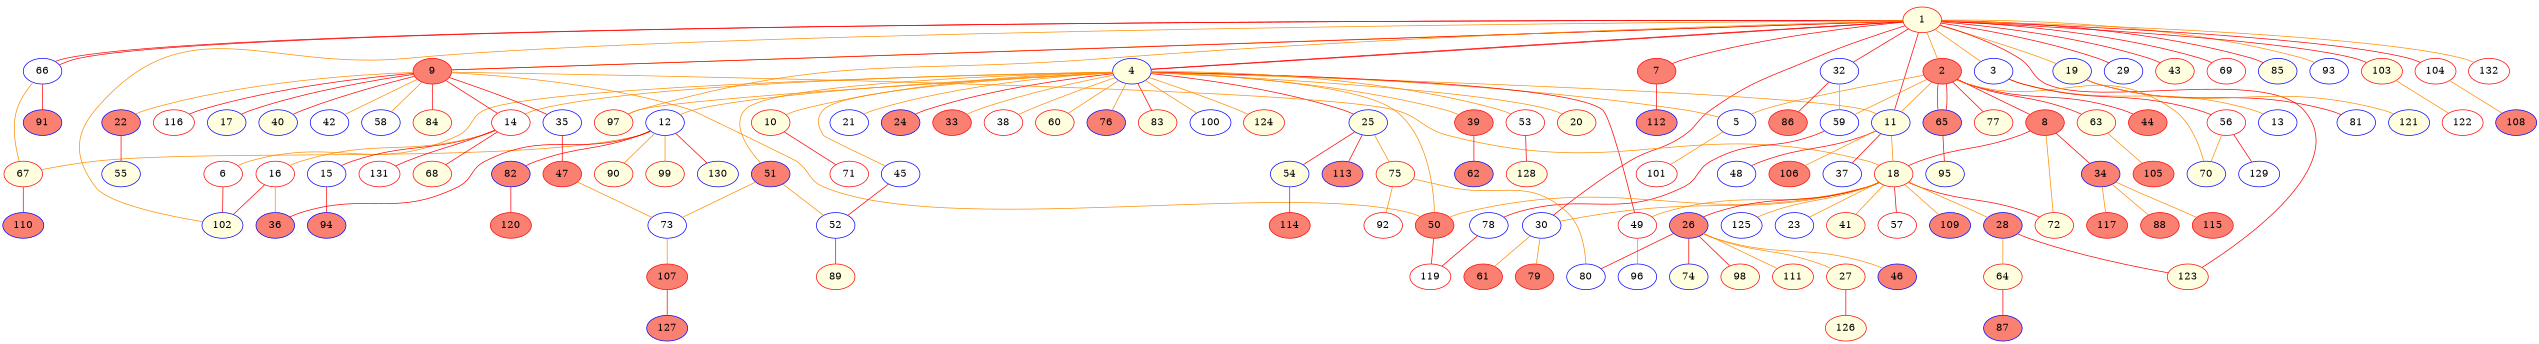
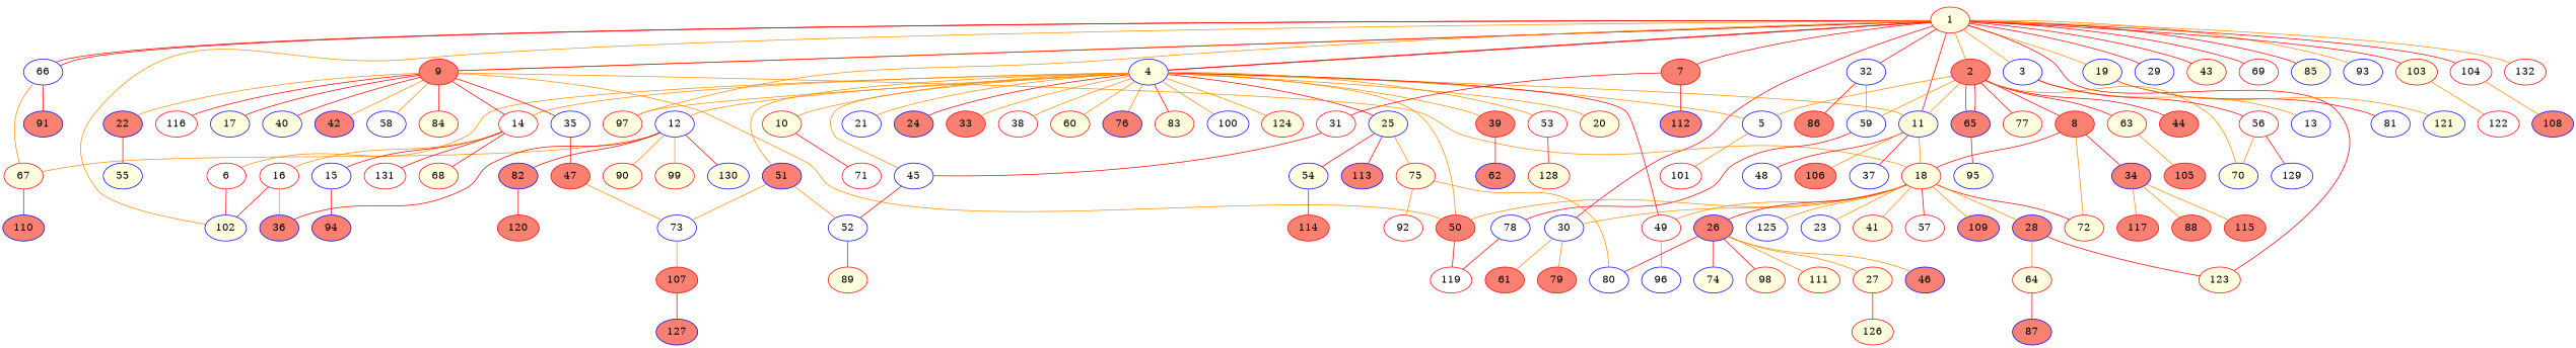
  graph {
    node [color=red fillcolor=white style=filled]
    edge [color=darkorange]
    1 [fillcolor=lightyellow]
    2 [fillcolor=salmon]
    3 [color=blue]
    4 [color=blue fillcolor=lightyellow]
    7 [fillcolor=salmon]
    9 [fillcolor=salmon]
    11 [color=blue fillcolor=lightyellow]
    19 [color=blue fillcolor=lightyellow]
    29 [color=blue]
    30 [color=blue]
    32 [color=blue]
    43 [fillcolor=lightyellow]
    66 [color=blue]
    69
    85 [color=blue fillcolor=lightyellow]
    93 [color=blue]
    97 [fillcolor=lightyellow]
    102 [color=blue fillcolor=lightyellow]
    103 [fillcolor=lightyellow]
    104
    123 [fillcolor=lightyellow]
    132
    5 [color=blue]
    8 [fillcolor=salmon]
    44 [fillcolor=salmon]
    59 [color=blue]
    63 [fillcolor=lightyellow]
    65 [color=blue fillcolor=salmon]
    70 [color=blue fillcolor=lightyellow]
    77 [fillcolor=lightyellow]
    13 [color=blue]
    56
    6
    10 [fillcolor=lightyellow]
    12 [color=blue]
    14
    20 [fillcolor=lightyellow]
    21 [color=blue]
    24 [color=blue fillcolor=salmon]
    25 [color=blue fillcolor=lightyellow]
    33 [fillcolor=salmon]
    38
    39 [fillcolor=salmon]
    45 [color=blue]
    49
    50 [fillcolor=salmon]
    51 [color=blue fillcolor=salmon]
    53
    60 [fillcolor=lightyellow]
    76 [color=blue fillcolor=salmon]
    83 [fillcolor=lightyellow]
    100 [color=blue]
    124 [fillcolor=lightyellow]
+   31
    112 [color=blue fillcolor=salmon]
    18 [fillcolor=lightyellow]
    17 [color=blue fillcolor=lightyellow]
    22 [color=blue fillcolor=salmon]
    35 [color=blue]
    40 [color=blue fillcolor=lightyellow]
-   42 [color=blue]
+   42 [color=blue fillcolor=salmon]
    58 [color=blue]
    84 [fillcolor=lightyellow]
    116
    37 [color=blue]
    48 [color=blue]
    106 [fillcolor=salmon]
    81 [color=blue]
    121 [color=blue fillcolor=lightyellow]
    61 [fillcolor=salmon]
    79 [fillcolor=salmon]
    86 [fillcolor=salmon]
    67 [fillcolor=lightyellow]
    91 [color=blue fillcolor=salmon]
    122
    108 [color=blue fillcolor=salmon]
    101
    34 [color=blue fillcolor=salmon]
    72 [fillcolor=lightyellow]
    78 [color=blue]
    105 [fillcolor=salmon]
    95 [color=blue fillcolor=lightyellow]
    129 [color=blue]
    71
    36 [color=blue fillcolor=salmon]
    82 [color=blue fillcolor=salmon]
    90 [fillcolor=lightyellow]
    99 [fillcolor=lightyellow]
    130 [color=blue fillcolor=lightyellow]
    15 [color=blue]
    16
    68 [fillcolor=lightyellow]
    131
    54 [color=blue fillcolor=lightyellow]
    75 [fillcolor=lightyellow]
    113 [color=blue fillcolor=salmon]
    62 [color=blue fillcolor=salmon]
    52 [color=blue]
    96 [color=blue]
    119
    73 [color=blue]
    128 [fillcolor=lightyellow]
    23 [color=blue]
    26 [color=blue fillcolor=salmon]
    28 [color=blue fillcolor=salmon]
    41 [fillcolor=lightyellow]
    57
    109 [color=blue fillcolor=salmon]
    125 [color=blue]
    88 [fillcolor=salmon]
    115 [fillcolor=salmon]
    117 [fillcolor=salmon]
    55 [color=blue fillcolor=lightyellow]
    47 [fillcolor=salmon]
    110 [color=blue fillcolor=salmon]
    120 [fillcolor=salmon]
    94 [color=blue fillcolor=salmon]
    27 [fillcolor=lightyellow]
    46 [color=blue fillcolor=salmon]
    74 [color=blue fillcolor=lightyellow]
    80 [color=blue]
    98 [fillcolor=lightyellow]
    111 [fillcolor=lightyellow]
    64 [fillcolor=lightyellow]
    114 [fillcolor=salmon]
    92
    126 [fillcolor=lightyellow]
    87 [color=blue fillcolor=salmon]
    89 [fillcolor=lightyellow]
    107 [fillcolor=salmon]
    127 [color=blue fillcolor=salmon]
    1 -- 2
    1 -- 3
    1 -- 4 [color=red]
    1 -- 4 [color=red]
    1 -- 7 [color=red]
    1 -- 9
    1 -- 9 [color=red]
    1 -- 11 [color=red]
    1 -- 19
    1 -- 29 [color=red]
    1 -- 30 [color=red]
    1 -- 32 [color=red]
    1 -- 43 [color=red]
    1 -- 66 [color=red]
    1 -- 66 [color=red]
    1 -- 69 [color=red]
    1 -- 85 [color=red]
    1 -- 93
    1 -- 97
    1 -- 102
    1 -- 103 [color=red]
    1 -- 104 [color=red]
    1 -- 123 [color=red]
    1 -- 132
    2 -- 11
    2 -- 5
    2 -- 8 [color=red]
    2 -- 44 [color=red]
    2 -- 59
    2 -- 63 [color=red]
    2 -- 65 [color=red]
    2 -- 65 [color=red]
    2 -- 70
    2 -- 77 [color=red]
    3 -- 13
    3 -- 56 [color=red]
    4 -- 11
    4 -- 97
    4 -- 5
    4 -- 6
    4 -- 10
    4 -- 12
    4 -- 14
    4 -- 20
    4 -- 21
    4 -- 24 [color=red]
    4 -- 25 [color=red]
    4 -- 33
    4 -- 38
    4 -- 39
    4 -- 45
    4 -- 49 [color=red]
    4 -- 50
    4 -- 51
    4 -- 53
    4 -- 60
    4 -- 76
    4 -- 83 [color=red]
    4 -- 100
    4 -- 124
+   7 -- 31 [color=red]
    7 -- 112 [color=red]
    9 -- 14 [color=red]
    9 -- 50
    9 -- 18
    9 -- 17 [color=red]
    9 -- 22
    9 -- 35 [color=red]
    9 -- 40 [color=red]
    9 -- 42
    9 -- 58
    9 -- 84 [color=red]
    9 -- 116 [color=red]
    11 -- 18
    11 -- 37 [color=red]
    11 -- 48 [color=red]
    11 -- 106
    19 -- 81 [color=red]
    19 -- 121
    30 -- 61
    30 -- 79
    32 -- 59
    32 -- 86 [color=red]
    66 -- 67
    66 -- 91 [color=red]
    103 -- 122
    104 -- 108
    5 -- 101
    8 -- 18 [color=red]
    8 -- 34 [color=red]
    8 -- 72
    59 -- 78 [color=red]
    63 -- 105
    65 -- 95 [color=red]
    56 -- 70
    56 -- 129 [color=red]
    6 -- 102 [color=red]
    10 -- 71 [color=red]
    12 -- 67
    12 -- 36 [color=red]
    12 -- 82 [color=red]
    12 -- 90
    12 -- 99
    12 -- 130 [color=red]
    14 -- 15 [color=red]
    14 -- 16
    14 -- 68 [color=red]
    14 -- 131 [color=red]
    25 -- 54 [color=red]
    25 -- 75
    25 -- 113 [color=red]
    39 -- 62 [color=red]
    45 -- 52 [color=red]
    49 -- 96
    50 -- 119 [color=red]
    51 -- 52
    51 -- 73
    53 -- 128 [color=red]
+   31 -- 45 [color=red]
    18 -- 30
    18 -- 49
    18 -- 50
    18 -- 72 [color=red]
    18 -- 23
    18 -- 26 [color=red]
    18 -- 28
    18 -- 41
    18 -- 57 [color=red]
    18 -- 109
    18 -- 125
    22 -- 55 [color=red]
    35 -- 47 [color=red]
    67 -- 110 [color=red]
    34 -- 88
    34 -- 115
    34 -- 117
    78 -- 119 [color=red]
    82 -- 120 [color=red]
    15 -- 94 [color=red]
    16 -- 102 [color=red]
    16 -- 36
    54 -- 114 [color=red]
    75 -- 80
    75 -- 92
    52 -- 89 [color=red]
    73 -- 107
    26 -- 27
    26 -- 46
    26 -- 74 [color=red]
    26 -- 80 [color=red]
    26 -- 98 [color=red]
    26 -- 111
    28 -- 123 [color=red]
    28 -- 64
    47 -- 73
    27 -- 126 [color=red]
    64 -- 87 [color=red]
    107 -- 127 [color=red]
  }
